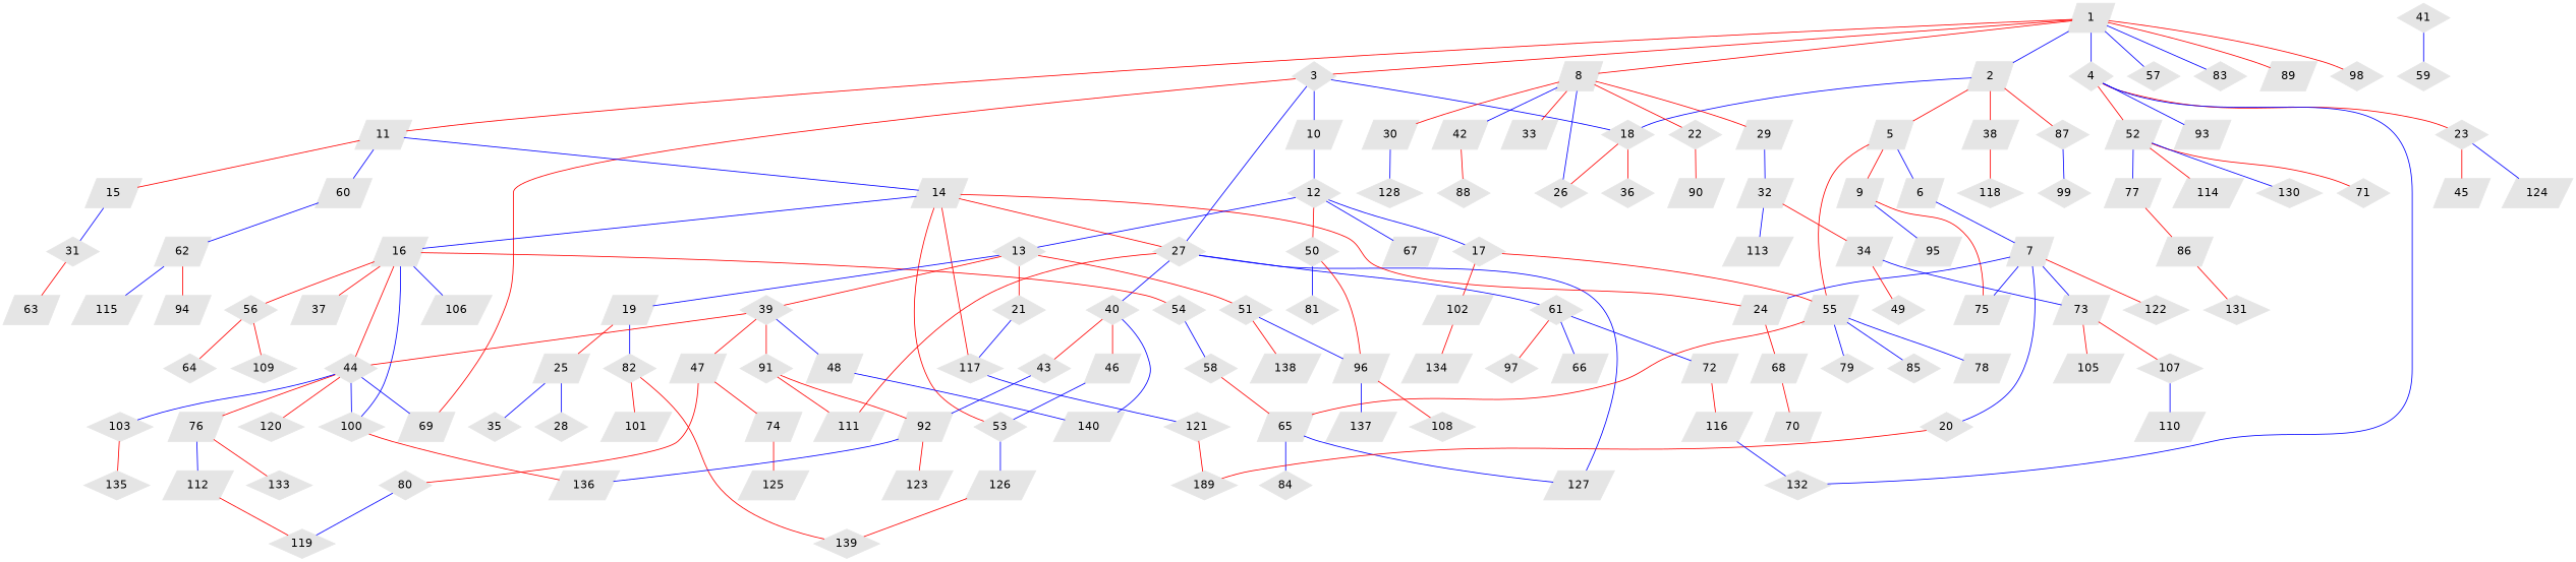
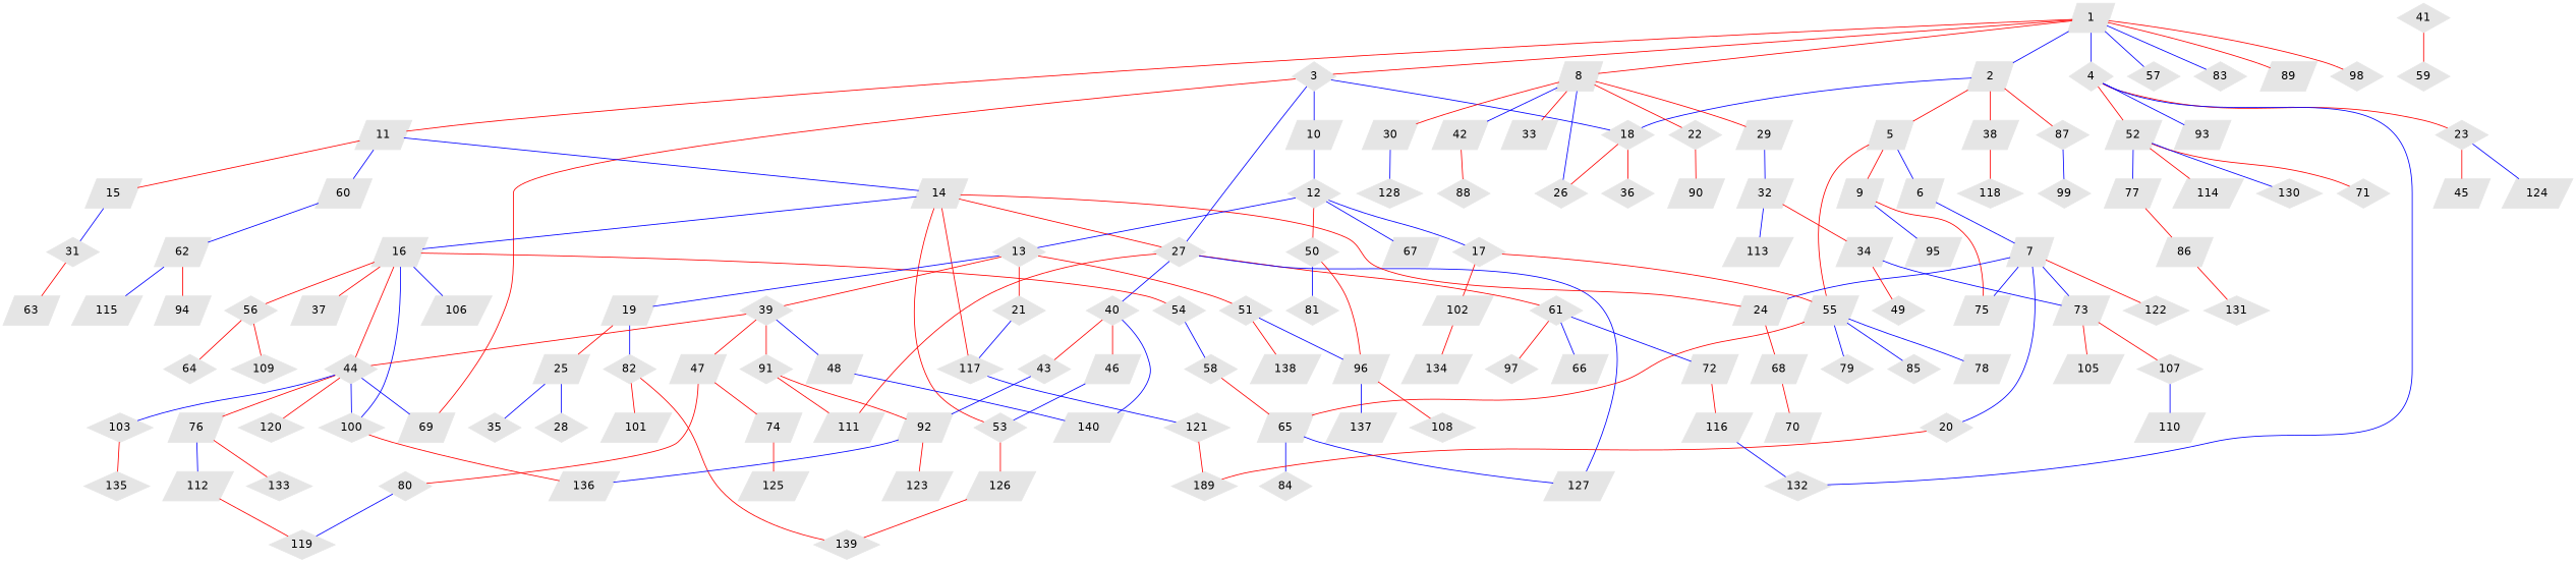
  graph {
    fontname="DejaVu Sans"
    node [color=gray90 fontname="DejaVu Sans" shape=parallelogram style=filled]
    edge [color=red fontname="DejaVu Sans"]
    1
    2
    3 [shape=diamond]
    4 [shape=diamond]
    8
    11
    57 [shape=diamond]
    83 [shape=diamond]
    89
    98 [shape=diamond]
    5
    18 [shape=diamond]
    38
    87 [shape=diamond]
    10
    27 [shape=diamond]
    69
    23 [shape=diamond]
    52
    93
    132 [shape=diamond]
    22 [shape=diamond]
    26 [shape=diamond]
    29
    30
    33
    42
    14
    15
    60
    6
    9
    55
    36 [shape=diamond]
    118 [shape=diamond]
    99 [shape=diamond]
    12 [shape=diamond]
    40 [shape=diamond]
    61 [shape=diamond]
    111
    127
    16
    37
    44 [shape=diamond]
    54 [shape=diamond]
    56 [shape=diamond]
    100 [shape=diamond]
    106
    45
    124
    71 [shape=diamond]
    77
    114
    130 [shape=diamond]
    7
    75
    95
    65
    78
    79 [shape=diamond]
    85 [shape=diamond]
    20 [shape=diamond]
    24
    73
    122 [shape=diamond]
    n66 [label=189 shape=diamond]
    68
    41 [shape=diamond]
    59 [shape=diamond]
    105
    107 [shape=diamond]
    90
    32
    128 [shape=diamond]
    88 [shape=diamond]
    13 [shape=diamond]
    17 [shape=diamond]
    50 [shape=diamond]
    67
    53 [shape=diamond]
    117 [shape=diamond]
    31 [shape=diamond]
    62
    19
    21 [shape=diamond]
    39 [shape=diamond]
    51 [shape=diamond]
    102
    81 [shape=diamond]
    96
    25
    82 [shape=diamond]
    47
    48
    91 [shape=diamond]
    138
    126
    121 [shape=diamond]
    63
    76
    103 [shape=diamond]
    120 [shape=diamond]
    58 [shape=diamond]
    64 [shape=diamond]
    109 [shape=diamond]
    136
    134
    28 [shape=diamond]
    35 [shape=diamond]
    101
    139 [shape=diamond]
    70
    43 [shape=diamond]
    46
    140
    66
    72
    97 [shape=diamond]
    34
    113
    49 [shape=diamond]
    74
    80 [shape=diamond]
    92
    123
    112
    133 [shape=diamond]
    135 [shape=diamond]
    125
    119 [shape=diamond]
    108 [shape=diamond]
    137
    86
    84 [shape=diamond]
    94
    115
    116
    110
    131 [shape=diamond]
    1 -- 2 [color=blue]
    1 -- 3
    1 -- 4 [color=blue]
    1 -- 8
    1 -- 11
    1 -- 57 [color=blue]
    1 -- 83 [color=blue]
    1 -- 89
    1 -- 98
    2 -- 5
    2 -- 18 [color=blue]
    2 -- 38
    2 -- 87
    3 -- 18 [color=blue]
    3 -- 10 [color=blue]
    3 -- 27 [color=blue]
    3 -- 69
    4 -- 23
    4 -- 52
    4 -- 93 [color=blue]
    4 -- 132 [color=blue]
    8 -- 22
    8 -- 26 [color=blue]
    8 -- 29
    8 -- 30
    8 -- 33
    8 -- 42 [color=blue]
    11 -- 14 [color=blue]
    11 -- 15
    11 -- 60 [color=blue]
    5 -- 6 [color=blue]
    5 -- 9
    5 -- 55
    18 -- 26
    18 -- 36
    38 -- 118
    87 -- 99 [color=blue]
    10 -- 12 [color=blue]
    27 -- 40 [color=blue]
-   27 -- 61 [color=blue]
+   27 -- 61
    27 -- 111
    27 -- 127 [color=blue]
    23 -- 45
    23 -- 124 [color=blue]
    52 -- 71
    52 -- 77 [color=blue]
    52 -- 114
    52 -- 130 [color=blue]
    22 -- 90
    29 -- 32 [color=blue]
    30 -- 128 [color=blue]
    42 -- 88
    14 -- 27
    14 -- 16 [color=blue]
    14 -- 24
    14 -- 53
    14 -- 117
    15 -- 31 [color=blue]
    60 -- 62 [color=blue]
    6 -- 7 [color=blue]
    9 -- 75
    9 -- 95 [color=blue]
    55 -- 65
    55 -- 78 [color=blue]
    55 -- 79 [color=blue]
    55 -- 85 [color=blue]
    12 -- 13 [color=blue]
    12 -- 17 [color=blue]
    12 -- 50
    12 -- 67 [color=blue]
    40 -- 43
    40 -- 46
    40 -- 140 [color=blue]
    61 -- 66 [color=blue]
    61 -- 72 [color=blue]
    61 -- 97
    16 -- 37
    16 -- 44
    16 -- 54
    16 -- 56
    16 -- 100 [color=blue]
    16 -- 106 [color=blue]
    44 -- 69 [color=blue]
    44 -- 100 [color=blue]
    44 -- 76
    44 -- 103 [color=blue]
    44 -- 120
    54 -- 58 [color=blue]
    56 -- 64
    56 -- 109
    100 -- 136
    77 -- 86
    7 -- 75 [color=blue]
    7 -- 20 [color=blue]
    7 -- 24 [color=blue]
    7 -- 73 [color=blue]
    7 -- 122
    65 -- 127 [color=blue]
    65 -- 84 [color=blue]
    20 -- n66
    24 -- 68
    73 -- 105
    73 -- 107
    68 -- 70
-   41 -- 59 [color=blue]
+   41 -- 59
    107 -- 110 [color=blue]
    32 -- 34
    32 -- 113 [color=blue]
    13 -- 19 [color=blue]
    13 -- 21
    13 -- 39
    13 -- 51
    17 -- 55
    17 -- 102
    50 -- 81 [color=blue]
    50 -- 96
-   53 -- 126 [color=blue]
+   53 -- 126
    117 -- 121 [color=blue]
    31 -- 63
    62 -- 94
    62 -- 115 [color=blue]
    19 -- 25
    19 -- 82 [color=blue]
    21 -- 117 [color=blue]
    39 -- 44
    39 -- 47
    39 -- 48 [color=blue]
    39 -- 91
    51 -- 96 [color=blue]
    51 -- 138
    102 -- 134
    96 -- 108
    96 -- 137 [color=blue]
    25 -- 28 [color=blue]
    25 -- 35 [color=blue]
    82 -- 101
    82 -- 139
    47 -- 74
    47 -- 80
    48 -- 140 [color=blue]
    91 -- 111
    91 -- 92
    126 -- 139
    121 -- n66
    76 -- 112 [color=blue]
    76 -- 133
    103 -- 135
    58 -- 65
    43 -- 92 [color=blue]
    46 -- 53 [color=blue]
    72 -- 116
    34 -- 73 [color=blue]
    34 -- 49
    74 -- 125
    80 -- 119 [color=blue]
    92 -- 136 [color=blue]
    92 -- 123
    112 -- 119
    86 -- 131
    116 -- 132 [color=blue]
  }
